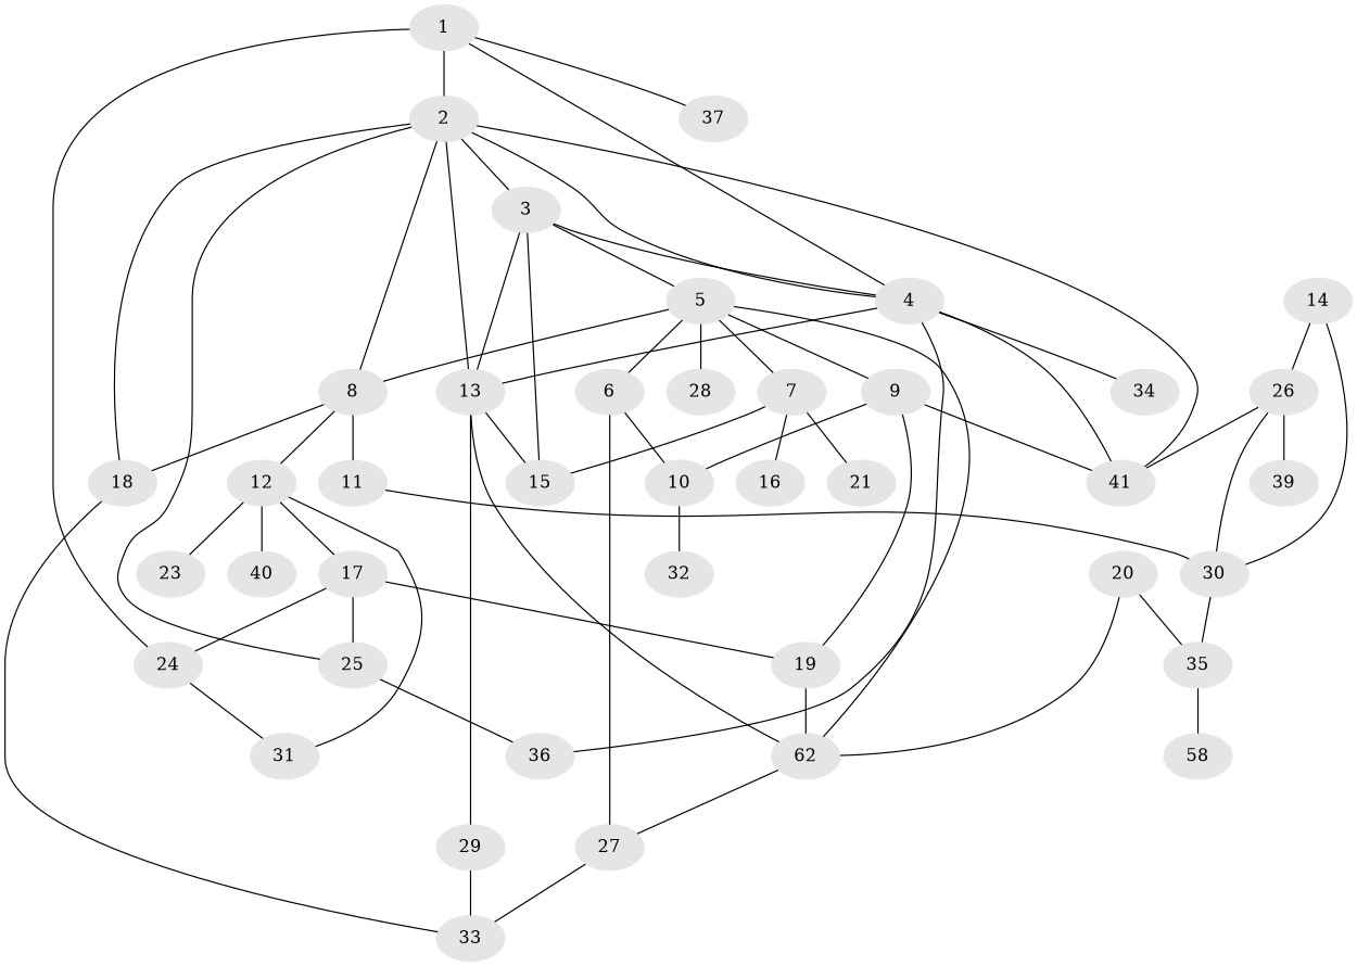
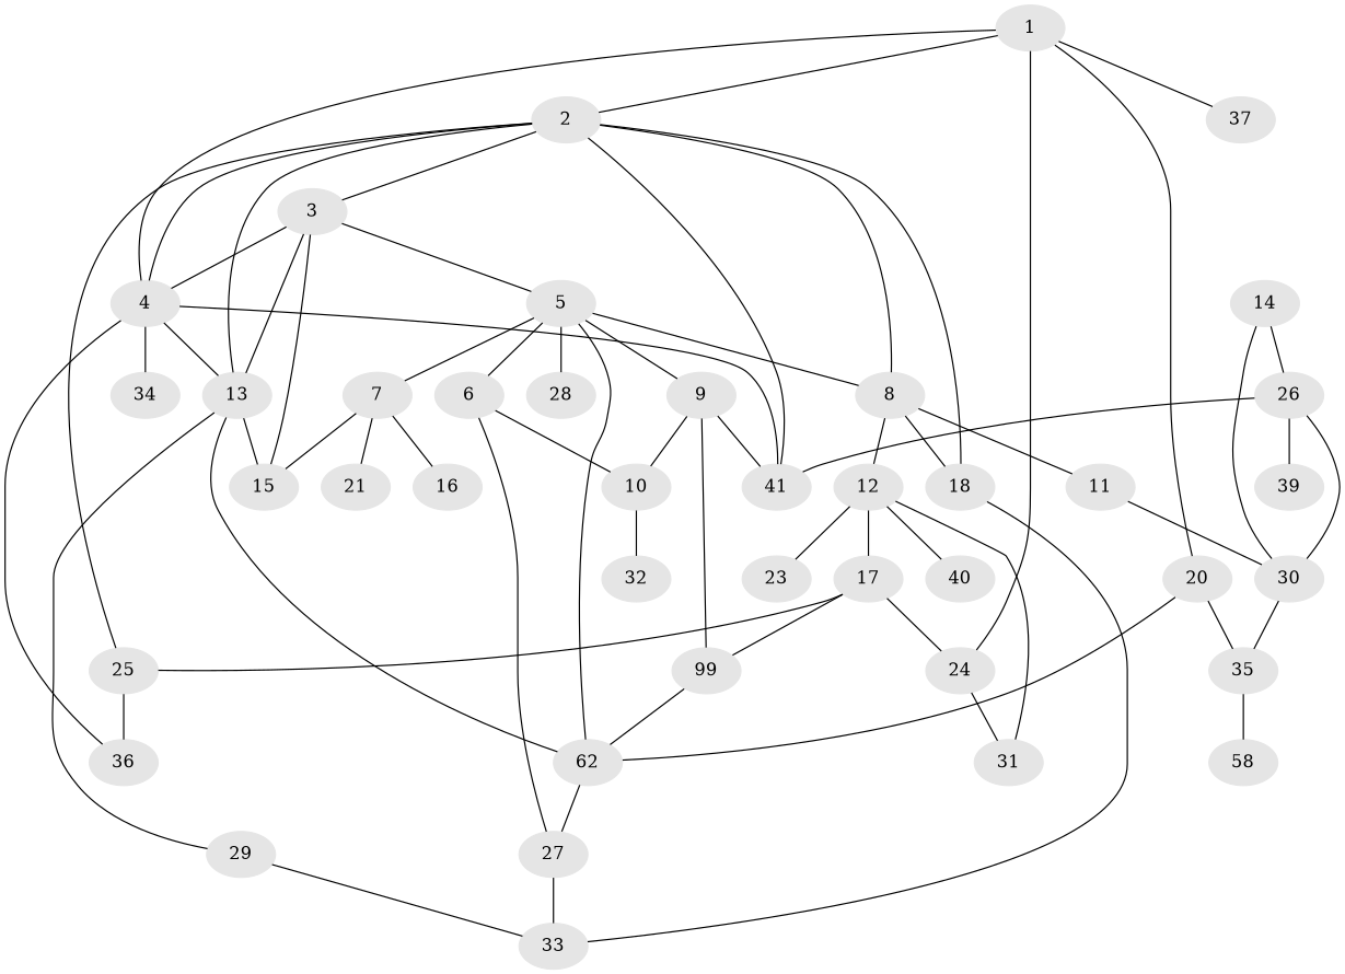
  graph {
    node [color=gray90 style=filled]
    edge [weight=1.0]
    1
    2
    4
    20
    24
    37
    3
    8
    13
    18
    25
    41
    34
    36
    14
    30
    26
    n18 [label=62]
    35
    31
    5
    15
    11
    12
    29
    33
    6
    7
    9
    28
    10
    27
    16
    21
-   19
+   19 [label=99]
    32
    17
    23
    40
    39
    n41 [label=58]
    1 -- 2
    1 -- 4
+   1 -- 20
    1 -- 24 [weight=2.0]
    1 -- 37
    2 -- 4
    2 -- 3
    2 -- 8
    2 -- 13
    2 -- 18
    2 -- 25
    2 -- 41
    4 -- 13
    4 -- 41
    4 -- 34
    4 -- 36 [weight=2.0]
    20 -- n18
    20 -- 35
    24 -- 31
    3 -- 4
    3 -- 13
    3 -- 5
    3 -- 15
    8 -- 18
    8 -- 11
    8 -- 12
    13 -- n18
    13 -- 15
    13 -- 29
    18 -- 33
    25 -- 36 [weight=2.0]
    14 -- 30
    14 -- 26
    30 -- 35
    26 -- 41
    26 -- 30
    26 -- 39
    n18 -- 27
    35 -- n41
    5 -- 8
    5 -- n18
    5 -- 6
    5 -- 7
    5 -- 9
    5 -- 28 [weight=2.0]
    11 -- 30
    12 -- 31
    12 -- 17
    12 -- 23
    12 -- 40
    29 -- 33
    6 -- 10
    6 -- 27
    7 -- 15 [weight=2.0]
    7 -- 16
    7 -- 21
    9 -- 41
    9 -- 10
    9 -- 19
    10 -- 32
    27 -- 33
    19 -- n18
    17 -- 24
    17 -- 25
    17 -- 19
  }
